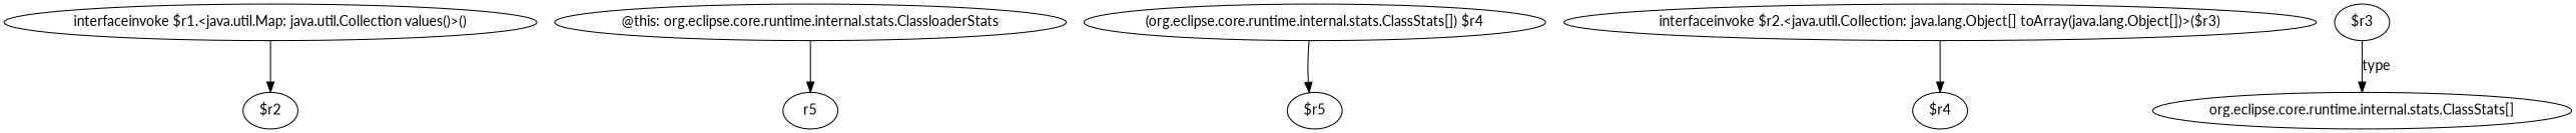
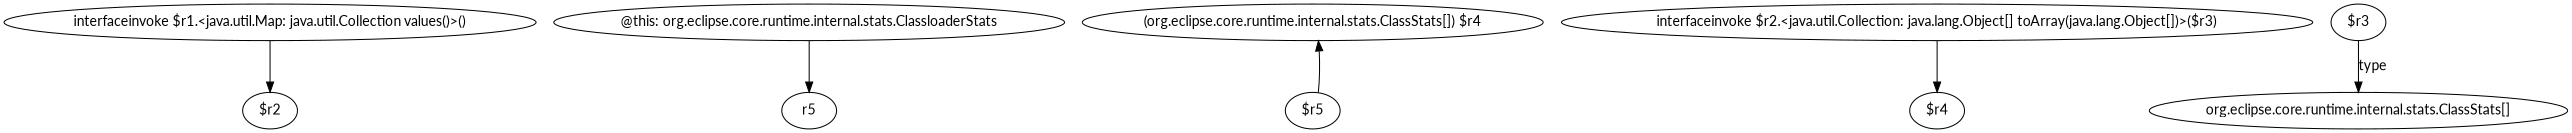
  digraph {
    fontname=Lato
    node [fontname=Lato]
    edge [fontname=Lato]
    n1 [label="interfaceinvoke $r1.<java.util.Map: java.util.Collection values()>()"]
    n2 [label="$r2"]
    n3 [label="@this: org.eclipse.core.runtime.internal.stats.ClassloaderStats"]
    n4 [label=r5]
    n5 [label="(org.eclipse.core.runtime.internal.stats.ClassStats[]) $r4"]
    n6 [label="$r5"]
    n7 [label="interfaceinvoke $r2.<java.util.Collection: java.lang.Object[] toArray(java.lang.Object[])>($r3)"]
    n8 [label="$r4"]
    n9 [label="org.eclipse.core.runtime.internal.stats.ClassStats[]"]
    n10 [label="$r3"]
    n1 -> n2
    n3 -> n4
-   n5 -> n6
+   n6 -> n5
    n7 -> n8
    n10 -> n9 [label=type]
  }
